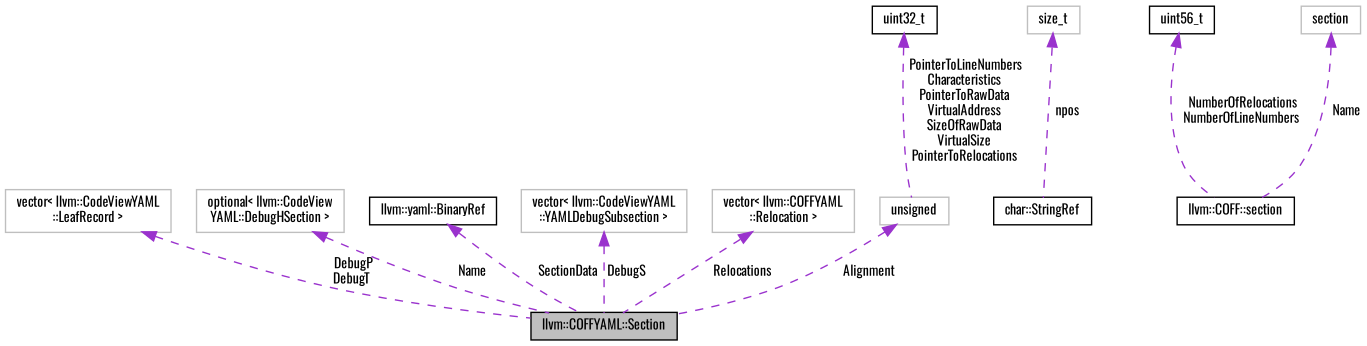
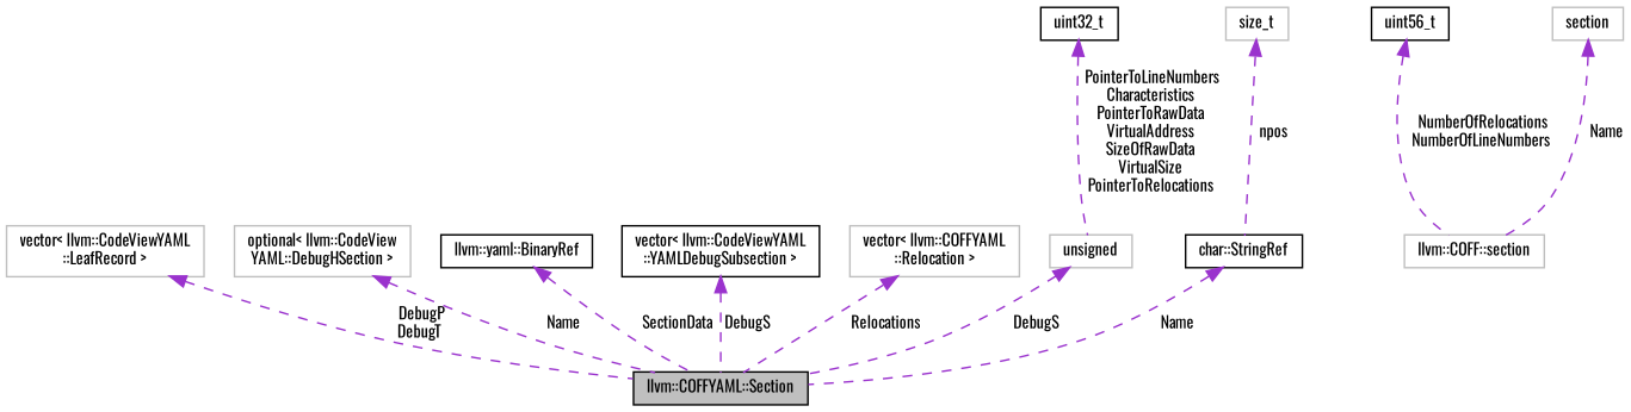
  digraph {
    fontname=Oswald
    rankdir=TB
    node [color=grey75 fontname=Oswald fontsize=10 shape=record]
    edge [color=darkorchid3 dir=back fontname=Oswald fontsize=10 labelfontname=Helvetica labelfontsize=10 style=dashed]
    n1 [color=black fillcolor=grey75 fontcolor=black height=0.2 label="llvm::COFFYAML::Section" style=filled width=0.4]
    n2 [height=0.2 label="vector\< llvm::CodeViewYAML\l::LeafRecord \>" width=0.4]
    n3 [height=0.2 label="optional\< llvm::CodeView\lYAML::DebugHSection \>" width=0.4]
    n4 [color=black height=0.2 label="llvm::yaml::BinaryRef" width=0.4]
-   n5 [height=0.2 label="vector\< llvm::CodeViewYAML\l::YAMLDebugSubsection \>" width=0.4]
+   n5 [color=black height=0.2 label="vector\< llvm::CodeViewYAML\l::YAMLDebugSubsection \>" width=0.4]
    n6 [height=0.2 label="vector\< llvm::COFFYAML\l::Relocation \>" width=0.4]
-   n7 [color=black height=0.2 label="llvm::COFF::section" width=0.4]
+   n7 [height=0.2 label="llvm::COFF::section" width=0.4]
    n8 [color=black height=0.2 label=uint56_t width=0.4]
    n9 [height=0.2 label=section width=0.4]
    n10 [color=black height=0.2 label=uint32_t width=0.4]
    n11 [height=0.2 label=unsigned width=0.4]
    n12 [color=black height=0.2 label="char::StringRef" width=0.4]
    n13 [height=0.2 label=size_t width=0.4]
    n2 -> n1 [label=" DebugP\nDebugT"]
    n3 -> n1 [label=" Name"]
    n4 -> n1 [label=" SectionData"]
    n5 -> n1 [label=" DebugS"]
    n6 -> n1 [label=" Relocations"]
    n8 -> n7 [label=" NumberOfRelocations\nNumberOfLineNumbers"]
    n9 -> n7 [label=" Name"]
    n10 -> n11 [label=" PointerToLineNumbers\nCharacteristics\nPointerToRawData\nVirtualAddress\nSizeOfRawData\nVirtualSize\nPointerToRelocations"]
-   n11 -> n1 [label=" Alignment"]
+   n11 -> n1 [label=" DebugS"]
+   n12 -> n1 [label=" Name"]
    n13 -> n12 [label=" npos"]
  }
